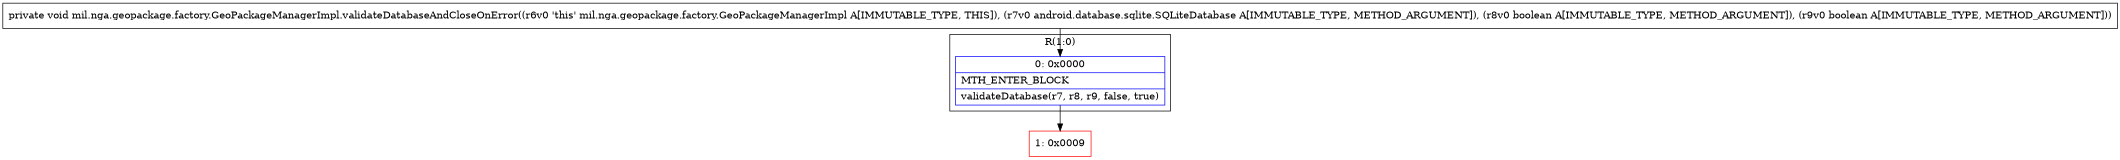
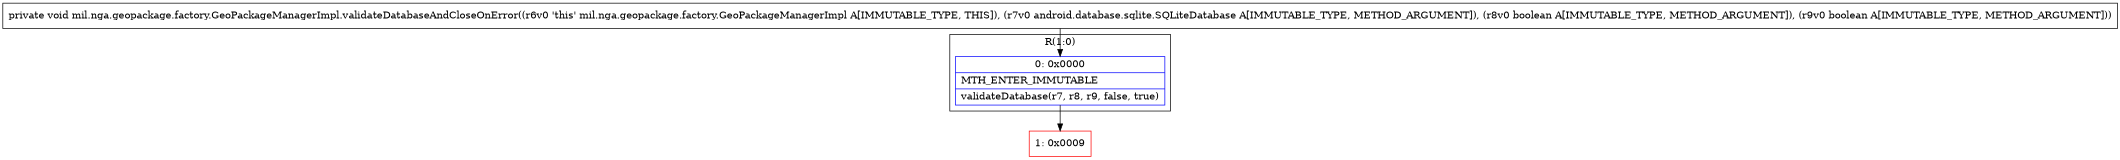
  digraph {
    node [shape=record]
-   n1 [color=blue label="{0\:\ 0x0000|MTH_ENTER_BLOCK\l|validateDatabase(r7, r8, r9, false, true)\l}"]
+   n1 [color=blue label="{0\:\ 0x0000|MTH_ENTER_IMMUTABLE\l|validateDatabase(r7, r8, r9, false, true)\l}"]
    n2 [color=red label="{1\:\ 0x0009}"]
    n3 [label="{private void mil.nga.geopackage.factory.GeoPackageManagerImpl.validateDatabaseAndCloseOnError((r6v0 'this' mil.nga.geopackage.factory.GeoPackageManagerImpl A[IMMUTABLE_TYPE, THIS]), (r7v0 android.database.sqlite.SQLiteDatabase A[IMMUTABLE_TYPE, METHOD_ARGUMENT]), (r8v0 boolean A[IMMUTABLE_TYPE, METHOD_ARGUMENT]), (r9v0 boolean A[IMMUTABLE_TYPE, METHOD_ARGUMENT])) }"]
    subgraph cluster_1 {
      label="R(1:0)"
      n1
    }
    n1 -> n2
    n3 -> n1
  }
